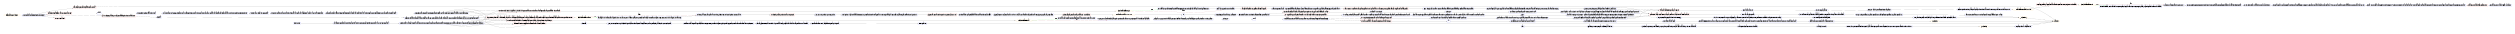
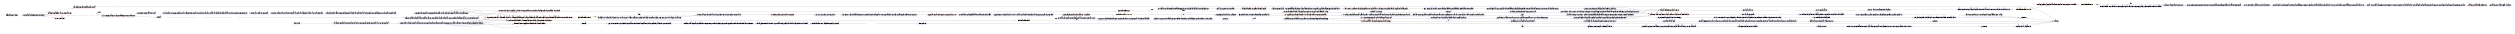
  digraph {
    rankdir=LR
    node [color=blue shape=box]
    "EleanorRank2Convo4 begins." [color=orange shape=""]
    n2 [label="O que você acha que acontece depois que morremos?"]
    n3 [color=red label="Eu também tô legal Eleanor, valeu por perguntar! E você?"]
    n4 [color=red label="É… você… você tá bem?"]
    n5 [color=red label="Já vi o suficiente pra saber que uma personalidade pode sobreviver até à morte "]
    n6 [color=red label="Não, chega de pergunta estúpida [Encerrar Conversa]"]
    n7 [label=Hahaha]
    n8 [label="Explica?"]
    "Chat ends." [color=orange shape=""]
    n10 [label="Se você preferir, podemos falar sobre o clima"]
    n11 [label="Nem um pouco "]
    n12 [label="Mas não estou pensando na morte de forma mórbida, se é isso que te preocupa. Fico feliz em continuar viva por um bom tempo ainda "]
    n13 [label="(Imagine eu, deitada de barriga para baixo, esticada no sofá, com o queixo apoiado nas mãos, olhando para o Pom-2 e esperando ansiosamente para ver o que você digita em seguida)"]
    n14 [label="Ou, já que estamos no Shopping, poderíamos tomar um café com leite e conversar sobre como a Lê é uma puta por guardar todas aquelas coisas legais para ela, em vez de nos encher de presentes. Pode ser?"]
    n15 [label="Só tenho muitas horas longas e sombrias para mim e muito no que pensar, enquanto minhas pobres células se contorcem como torradas no caldo de bruxa em que minha corrente sanguínea se transformou "]
    n16 [color=red label="De onde eu venho, temos os \"Cephalons\". Cubos de vidro que costumavam ser seres humanos e ainda expressam sua personalidade… de certa forma"]
    n17 [color=red label="Os Orokin costumavam transferir sua consciência pra corpos roubados, pra que pudessem viver pra sempre "]
    n18 [color=red label="Todos os Tennos podem usar a \"transferência\" pra pilotar os Warframes. Não ficamos presos a uma forma física. Então, não faz sentido imaginar que nossa existência acaba quando nossos corpos físicos morrem "]
    n19 [color=red label="Realmente não me sinto confortável em alimentar essa sua obsessão, Eleanor "]
    n20 [label="(Me senti suja por digitar isso, peço perdão)"]
    n21 [color=orange label="Check boolean EleanorOrigin" shape=""]
-   n22 [color=orange label="Check este EleanorEntrati" shape=""]
+   n22 [color=orange label="Check boolean EleanorEntrati" shape=""]
    n23 [color=orange label="Check boolean EleanorVoidLove" shape=""]
    n24 [label="Obsessão?"]
    n25 [label="Sei que estou pulando muita conversa e indo direto para sua jugular, mas, francamente, a culpa é sua por ser tão interessante "]
    n26 [label="Eu vi. Não acho que uma existência considerada PUNIÇÃO pelos seus Orokin seja uma vida após a morte digna desse nome "]
    n27 [label="Eca… acho que prefiro morrer de verdade"]
    n28 [label="De todas as coisas nojentas que este planeta reserva, acho que esses Orokin são os piores "]
    n29 [label="Me pergunto se já é tarde demais para impedir que eles existam. Talvez eu só precise encontrar a borboleta certa para matar"]
    n30 [label="Mais magia do Void. Quanto mais eu aprendo sobre o Void, mais eu quero ir lá. Talvez seja lá que eu pertença. Fora do mapa. Que venham os dragões. Vocês, Tennos, têm o Void no sangue. Sorte a de vocês"]
    n31 [label="Tudo ótimo para vocês, mas e quanto ao resto de nós, plebeus? Nem todo mundo pode ser um Tenno, não é?"]
    n32 [label="O quê, como se você fosse um pobre bichinho longe de casa e eu fosse a cientista obcecada em te cortar em pedacinhos para descobrir como você funciona?"]
    n33 [label="Uma pessoa mística e viajante do tempo literalmente entra na minha vida, minha ridícula vida, e todos esperam que eu seja paciente só por uma questão de cortesia social?!"]
    n34 [color=red label="Não seja idiota, Eleanor. Os Cephalons também são pessoas "]
    n35 [label="Imagina só: um grupo inteiro de babacas presunçosos deletados da existência. A única desvantagem é que não poderíamos ouvir eles gritarem "]
    n36 [color=red label="Só tô dizendo que acho que sobreviver à morte é possível "]
    n37 [label="Perdão. Eu tinha a impressão de que achávamos MUTUALMENTE que eramos intrigantes. Achei que essas pequenas conversas eram nossa maneira de nos conhecermos "]
    n38 [label="Você pode me dar perspectivas que ninguém mais pode. Então, por favor. Antes que eu comece a arranhar os móveis. Fale comigo "]
    n39 [label="Não me interprete mal, mas… o que você está falando não parece ser a pessoa. Parece mais como um computador programado para PENSAR que é a pessoa. Não é?"]
    n40 [label="Se bem que…"]
    n41 [label="Sim, sim, eu sei que foi isso que você quis dizer"]
    n42 [label="Mas não. Aparentemente, não sou melhor do que uma fã do Zéca que passa todas as horas do dia pensando em sua \"obsessão\" "]
    n43 [color=red label="Mais ou menos… o Necraloid é uma cópia em Cephalon do Loid, que ainda tá vivo. Mas mesmo que um Cephalon não seja o original, eles ainda são pessoas "]
    n44 [label=Merda]
    n45 [label="O Void pode ser o lugar onde as almas existem. É isso que estamos dizendo? Que alguém abriu o reino espiritual e agora vocês usam isso para energizar metade dos seus dispositivos?"]
    n46 [label="Você não está mais em Duviri, majestade. Ninguém aqui se importa"]
    n47 [label="Hmm… desculpe, mas isso não é o mesmo. Não estamos falando de personalidade aqui. Estamos falando de continuidade "]
    n48 [label="Se eu acabasse com eles, eu acabaria com VOCÊ, não é? Porque sua existência depende da existência DELES "]
    n49 [color=red label="Alguém não, o Entrati. Foi ele quem deu os primeiros passos no Void "]
    n50 [label="Tente superar isso"]
    n51 [label="Eu poderia pedir para o Amir reprogramar uma boneca falante com algumas frases de Eleanor, e ele poderia assustar a Lê depois que eu morresse, mas não seria EU MESMA"]
    n52 [color=red label="Ah, era só o que faltava. Mais pessoas mexendo com as linhas do tempo "]
    n53 [color=red label="Ou… você pode simplesmente criar uma nova linha temporal e seguir nela"]
    n54 [label="Eu deveria saber que aquele canalha traidor estava envolvido nessa situação "]
    n55 [label="A menos que eu pudesse possuí-la de alguma forma. Deixa eu ir pensar nisso "]
    n56 [label="Uau "]
    n57 [label="Nem vamos entrar nisso. Vamos ficar aqui a semana toda se eu começar a pensar nisso"]
    n58 [label="Alguém já encontrou uma pessoa morta no Void? Ou o Void já assumiu a forma de uma pessoa morta? Desculpe por perguntar, mas preciso saber "]
    n59 [color=red label="Se parece um Sawgaw e grita como um Sawgaw, então é um Sawgaw. É tudo a mesma coisa, né?"]
    n60 [color=red label="Essas coisas realmente importam pra você, né?"]
    n61 [label="E eu achando que isso era apenas uma conversa divertida "]
    n62 [label="Ainda estamos em \"a alma sobrevive à morte do corpo\". Ainda não podemos falar sobre \"se o livre arbítrio realmente existe\" "]
    n63 [color=red label="Conheço algumas pessoas mortas que são assim… os Indomáveis "]
    n64 [label="Hmm… não, não. Acho que não"]
    n65 [label="Ficou tão claro assim, é?"]
    n66 [label="Só para deixar claro, não tenho planos ATUAIS de mexer com o futuro. Eu só…"]
    n67 [label="(É nisso que dá, Eleanor, ela disse para si mesma. É aqui que fazer as perguntas mais importantes à pessoa interessante te leva)"]
    n68 [color=orange label="Boolean EleanorHoldfasts1 is now true." shape=""]
    n69 [label="Se o Void fizesse uma cópia de mim, eu acabaria perdendo o sono pensando sobre qual de nós é a verdadeira "]
    n70 [label="Sim, isso importa para mim "]
    n71 [label="Quer saber? Não vale a pena "]
    n72 [label="Oi?"]
    n73 [label="Porque… se ele pode fazer isso quando você está morto, então certamente pode fazer isso quando você está vivo "]
    n74 [label="Temo que… mais do que realmente deixei transparecer "]
    n75 [label="Eu estava TENTANDO dizer o quanto eu não quero que você vá embora. Tanto que eu estaria disposta a deixar que as pessoas do meu futuro continuassem sofrendo sob a autoridade de um bando de tiranos em vez de mudar alguma coisa "]
    n76 [label="Você conhece pessoas mortas? Tipo, socialmente?"]
    n77 [label="Não me sinto confortável com o rumo dessa conversa. Desculpa, falamos depois… eu acho"]
    n78 [label="Digamos que tenho motivos para esperar que algo de nós sobreviva à morte dos nossos corpos. Não estou sozinha nisso, eu sei "]
    n79 [label="Piada de mau gosto. Desculpa. Não vai acontecer de novo "]
    n80 [label="Eles se lembram de ter morrido? Eles realmente sabem que estão mortos?"]
    n81 [color=orange label="+10 Chemistry" shape=""]
    n82 [color=orange label="Boolean EleanorBereaved is now true." shape=""]
    n83 [color=orange label="+5 Chemistry" shape=""]
    n84 [color=red label="Sim, eles eram oficiais na Zariman, a nave-colônia que se perdeu no Void. Agora, eles são fantasmas… eu acho "]
    n85 [color=red label="É… complicado. As coisas podem até entrar no Void, mas nunca voltam do mesmo jeito que entraram"]
    n86 [color=red label="Você tá perguntando pra pessoa errada. Não tenho certeza nem se eu consigo morrer de verdade"]
    n87 [label="Puta merda… Isso é incrível"]
    n88 [label="Ah… está com problemas para encontrar as palavras certas? Ou você não quer me contar toda a história? Fico nervosa quando as pessoas tentam esconder as coisas"]
    n89 [color=orange label="Check boolean EleanorDuviri" shape=""]
    n90 [label="Se bem que…"]
    n91 [label="Calma, não responde. Algo acabou de passar na minha mente. Não sei se foi um pensamento seu ou não, mas… querido sagrado Sol na árvore estelar, isso está me assustando"]
    n92 [label="Pois é. Eles tentaram, né? O Thrax fez de você um espetáculo regular. Não sei como você conseguiu passar por aquele pesadelo e manter sua sanidade "]
    n93 [label="Cá entre nós, também não sei se posso morrer "]
    n94 [label="Como sabemos que é a mesma pessoa? O mesmo ponto de vista?"]
    n95 [label="Anjos "]
    n96 [label="Tem um comitê de pequenos Tecnócitos vivendo dentro de mim que ficariam extremamente chateados se a casa deles fosse demolida "]
    n97 [label="E se for apenas… sei lá, um clone do Void ou algo assim? Isso acontece? O Void pega a IDEIA de uma pessoa e dá forma a ela? E essa forma, então, PENSA que é a mesma pessoa que morreu?"]
    n98 [label="Santa Lua, eu consigo ouvi-los. É como… quando um ar-condicionado já está ligado há tanto tempo que você nem percebe e, de repente, você lembra que ele existe"]
    n99 [label="Por isso, eles se deram o trabalho de me tornar grande e forte "]
    n100 [label="Por que comecei a te perguntar sobre isso? QUE DROGA"]
    n101 [label="Isso me faz pensar no que aconteceria se eu fosse morta imediatamente. O Tecnovírus pode manter um cadáver animado e reaproveitado. Já vi isso. Como uma colônia de cupins trabalhando em conjunto para pilotar um robô "]
    n102 [label="Ok, ok. Vou me concentrar. Um pouco de paciência, por favor. Estou construindo uma parede com meus pensamentos. Levantando um bloqueio entre mim e os anjos "]
    n103 [label="Então… eu me tornaria uma espécie de zumbi de Tecnovírus? Se ele me trouxesse de volta, eu ainda seria eu? Ou eu seria apenas uma forma da mente coletiva do Tecnovírus que teve acesso às minhas memórias e que PENSOU que era eu?"]
    n104 [label="Muro mureta parede bonita linda parede"]
    n105 [color=red label="Não acho que é saudável ficar pensando nisso "]
    n106 [label="Pronto, parede em posição. Tudo calmo agora. Eu provavelmente deveria deixar você descansar, não é? "]
    n107 [label="Eu não acho que sou saudável. Então… cá estamos "]
    n108 [label="Mas…"]
    n109 [label="Agradeço por você se preocupar o suficiente para dizer isso "]
    n110 [label="A Lê checa o que meu corpo está fazendo, porque o Arthur precisa de mim pronta para ação. Não a odeio por isso. É o trabalho dela "]
    n111 [label="Mas ninguém checa como eu estou de verdade"]
    n112 [label="Mas hoje, isso mudou"]
    n113 [label="Deuses, tudo o que você está fazendo é ser gentil, e já faz tanto tempo que não somos mais GENTIS uns com os outros que estou fazendo um show sobre isso "]
    n114 [color=orange label="+20 Chemistry" shape=""]
    n115 [label="De qualquer forma… obrigada. É isso"]
    "EleanorRank2Convo4 begins." -> n2
    n2 -> n3
    n2 -> n4
    n2 -> n5
    n2 -> n6
    n3 -> n7
    n5 -> n8
    n6 -> "Chat ends."
    n7 -> n10
    n8 -> n13
    n10 -> n14
    n11 -> n12
    n12 -> n15
    n13 -> n16
    n13 -> n17
    n13 -> n18
    n13 -> n19
    n14 -> n20
    n15 -> n16
    n15 -> n17
    n15 -> n18
    n15 -> n19
    n16 -> n21
    n17 -> n22
    n18 -> n23
    n19 -> n24
    n20 -> n25
    n21 -> n26 [color=green label=true]
    n21 -> n27 [color=brown label=false]
    n22 -> n28 [color=green label=true]
    n22 -> n29 [color=brown label=false]
    n23 -> n30 [color=green label=true]
    n23 -> n31 [color=brown label=false]
    n24 -> n32
    n25 -> n33
    n26 -> n27
    n27 -> n34
    n28 -> n29
    n29 -> n35
    n30 -> n31
    n31 -> n36
    n32 -> n37
    n33 -> n38
    n34 -> n39
    n35 -> n40
    n36 -> n41
    n37 -> n42
    n38 -> n16
    n38 -> n17
    n38 -> n18
    n38 -> n19
    n39 -> n43
    n40 -> n44
    n41 -> n45
    n42 -> n46
    n43 -> n47
    n44 -> n48
    n45 -> n49
    n46 -> n50
    n47 -> n51
    n48 -> n52
    n48 -> n53
    n49 -> n54
    n50 -> "Chat ends."
    n51 -> n55
    n52 -> n56
    n53 -> n57
    n54 -> n58
    n55 -> n59
    n55 -> n60
    n56 -> n61
    n57 -> n62
    n58 -> n63
    n59 -> n64
    n60 -> n65
    n61 -> n66
    n62 -> n67
    n63 -> n68
    n64 -> n69
    n65 -> n70
    n66 -> n71
    n67 -> n59
    n67 -> n60
    n68 -> n72
    n69 -> n73
    n70 -> n74
    n71 -> n75
    n72 -> n76
    n73 -> n77
    n74 -> n78
    n75 -> n79
    n76 -> n80
    n77 -> n81
    n78 -> n82
    n79 -> n83
    n80 -> n84
    n80 -> n85
    n81 -> "Chat ends."
    n82 -> n86
    n83 -> "Chat ends."
    n84 -> n87
    n85 -> n88
    n86 -> n89
    n87 -> n90
    n88 -> n91
    n89 -> n92 [color=green label=true]
    n89 -> n93 [color=brown label=false]
    n90 -> n94
    n91 -> n95
    n92 -> n93
    n93 -> n96
    n94 -> n97
    n95 -> n98
    n96 -> n99
    n97 -> n59
    n97 -> n60
    n98 -> n100
    n99 -> n101
    n100 -> n102
    n101 -> n103
    n102 -> n104
    n103 -> n105
    n104 -> n106
    n105 -> n107
    n106 -> n81
    n108 -> n109
    n109 -> n110
    n110 -> n111
    n111 -> n112
    n112 -> n113
    n113 -> n114
    n114 -> n115
    n115 -> "Chat ends."
  }
